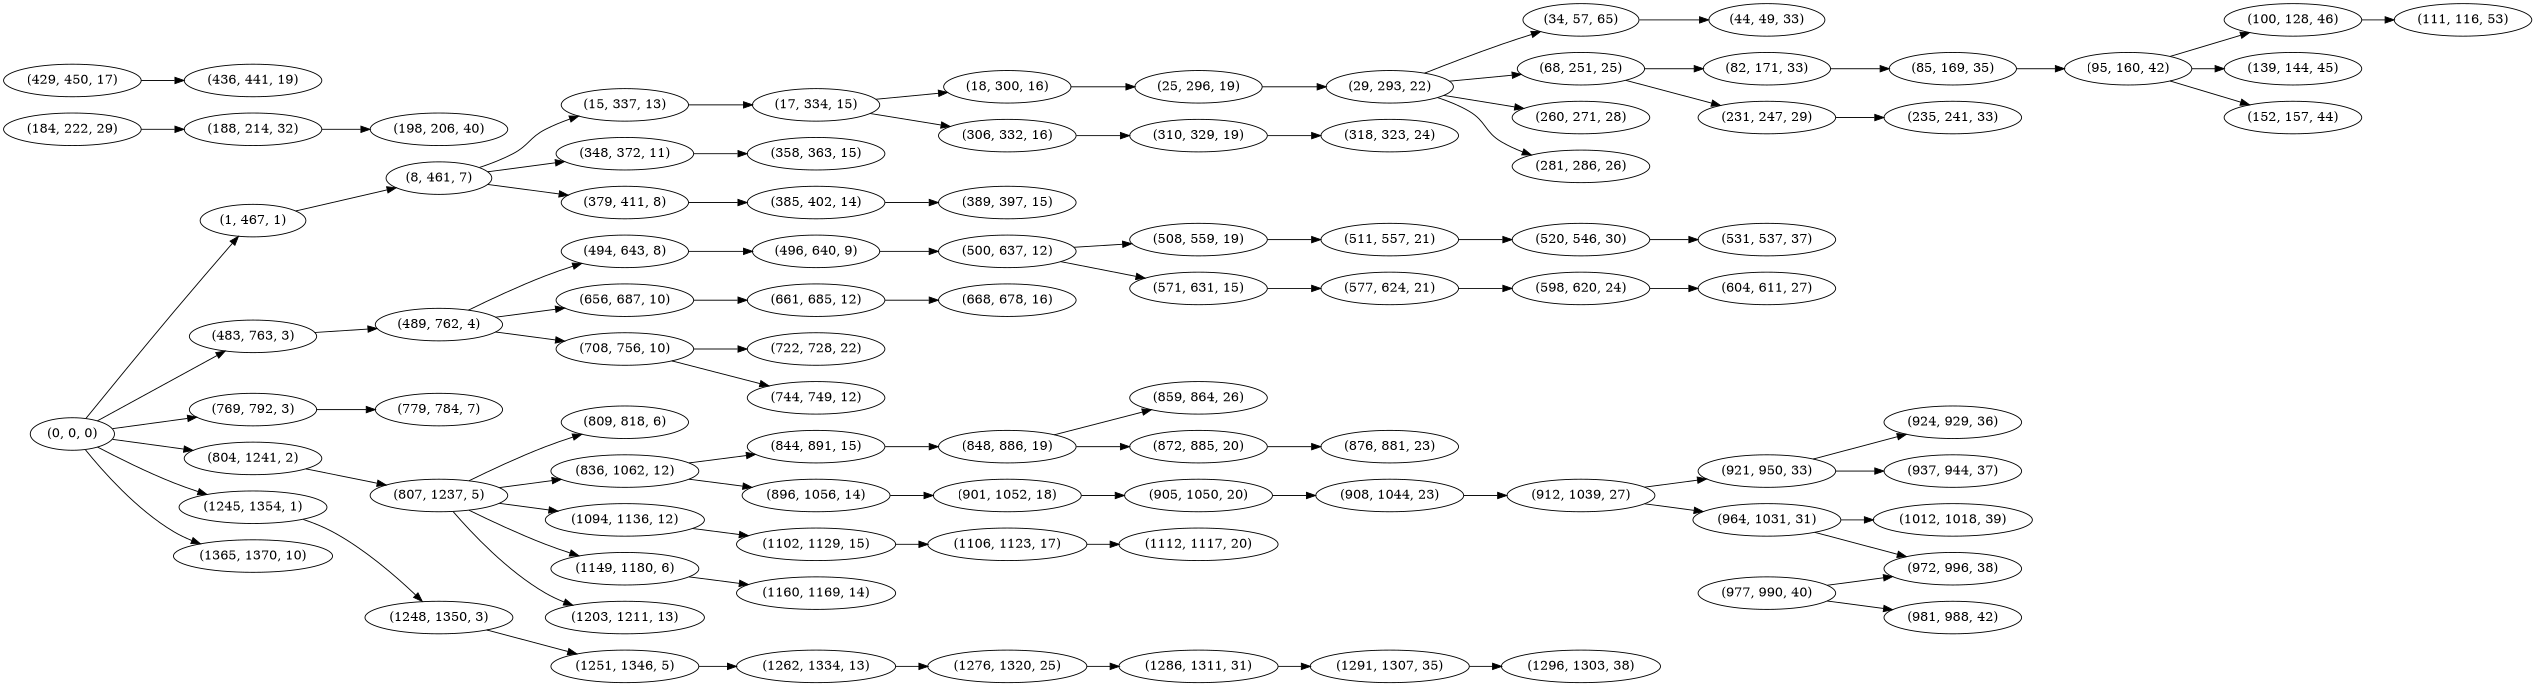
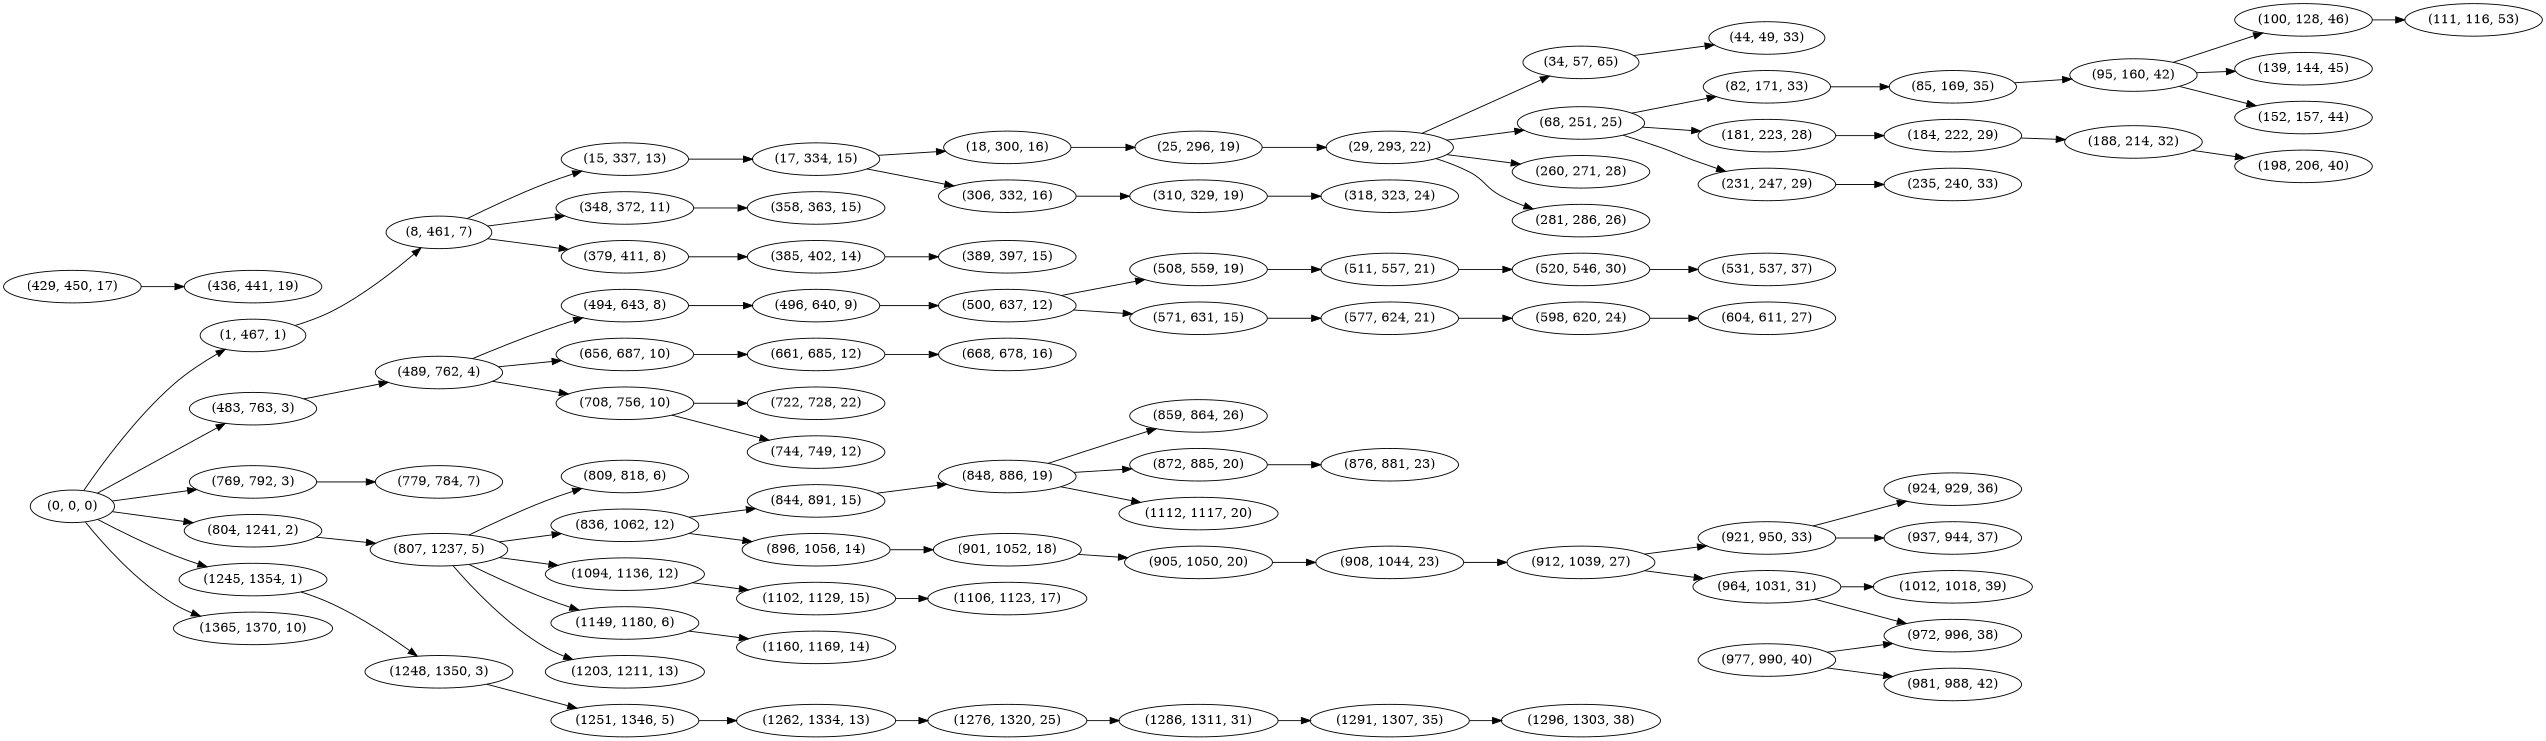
  digraph {
    rankdir=LR
    "(0, 0, 0)"
    "(1, 467, 1)"
    "(483, 763, 3)"
    "(769, 792, 3)"
    "(804, 1241, 2)"
    "(1245, 1354, 1)"
    "(1365, 1370, 10)"
    "(8, 461, 7)"
    "(489, 762, 4)"
    "(779, 784, 7)"
    "(807, 1237, 5)"
    "(1248, 1350, 3)"
    "(15, 337, 13)"
    "(348, 372, 11)"
    "(379, 411, 8)"
    "(17, 334, 15)"
    "(358, 363, 15)"
    "(385, 402, 14)"
    "(18, 300, 16)"
    "(306, 332, 16)"
    "(25, 296, 19)"
    "(310, 329, 19)"
    "(29, 293, 22)"
    n24 [label="(34, 57, 65)"]
    "(68, 251, 25)"
    "(260, 271, 28)"
    "(281, 286, 26)"
    "(44, 49, 33)"
    "(82, 171, 33)"
+   "(181, 223, 28)"
    "(231, 247, 29)"
    "(85, 169, 35)"
    "(184, 222, 29)"
-   "(235, 240, 33)" [label="(235, 241, 33)"]
+   "(235, 240, 33)"
    "(95, 160, 42)"
    "(100, 128, 46)"
    "(139, 144, 45)"
    "(152, 157, 44)"
    "(111, 116, 53)"
    "(188, 214, 32)"
    "(198, 206, 40)"
    "(318, 323, 24)"
    "(389, 397, 15)"
    "(429, 450, 17)"
    "(436, 441, 19)"
    "(494, 643, 8)"
    "(656, 687, 10)"
    "(708, 756, 10)"
    "(496, 640, 9)"
    "(661, 685, 12)"
    "(722, 728, 22)"
    "(744, 749, 12)"
    "(500, 637, 12)"
    "(508, 559, 19)"
    "(571, 631, 15)"
    "(511, 557, 21)"
    "(577, 624, 21)"
    "(520, 546, 30)"
    "(531, 537, 37)"
    "(598, 620, 24)"
    "(604, 611, 27)"
    "(668, 678, 16)"
    "(809, 818, 6)"
    "(836, 1062, 12)"
    "(1094, 1136, 12)"
    "(1149, 1180, 6)"
    "(1203, 1211, 13)"
    "(844, 891, 15)"
    "(896, 1056, 14)"
    "(1102, 1129, 15)"
    "(1160, 1169, 14)"
    "(848, 886, 19)"
    "(901, 1052, 18)"
    "(859, 864, 26)"
    "(872, 885, 20)"
    "(876, 881, 23)"
    "(905, 1050, 20)"
    "(908, 1044, 23)"
    "(912, 1039, 27)"
    "(921, 950, 33)"
    "(964, 1031, 31)"
    "(924, 929, 36)"
    "(937, 944, 37)"
    "(972, 996, 38)"
    "(1012, 1018, 39)"
    "(977, 990, 40)"
    "(981, 988, 42)"
    "(1106, 1123, 17)"
    "(1112, 1117, 20)"
    "(1251, 1346, 5)"
    "(1262, 1334, 13)"
    "(1276, 1320, 25)"
    "(1286, 1311, 31)"
    "(1291, 1307, 35)"
    "(1296, 1303, 38)"
    "(0, 0, 0)" -> "(1, 467, 1)"
    "(0, 0, 0)" -> "(483, 763, 3)"
    "(0, 0, 0)" -> "(769, 792, 3)"
    "(0, 0, 0)" -> "(804, 1241, 2)"
    "(0, 0, 0)" -> "(1245, 1354, 1)"
    "(0, 0, 0)" -> "(1365, 1370, 10)"
    "(1, 467, 1)" -> "(8, 461, 7)"
    "(483, 763, 3)" -> "(489, 762, 4)"
    "(769, 792, 3)" -> "(779, 784, 7)"
    "(804, 1241, 2)" -> "(807, 1237, 5)"
    "(1245, 1354, 1)" -> "(1248, 1350, 3)"
    "(8, 461, 7)" -> "(15, 337, 13)"
    "(8, 461, 7)" -> "(348, 372, 11)"
    "(8, 461, 7)" -> "(379, 411, 8)"
    "(489, 762, 4)" -> "(494, 643, 8)"
    "(489, 762, 4)" -> "(656, 687, 10)"
    "(489, 762, 4)" -> "(708, 756, 10)"
    "(807, 1237, 5)" -> "(809, 818, 6)"
    "(807, 1237, 5)" -> "(836, 1062, 12)"
    "(807, 1237, 5)" -> "(1094, 1136, 12)"
    "(807, 1237, 5)" -> "(1149, 1180, 6)"
    "(807, 1237, 5)" -> "(1203, 1211, 13)"
    "(1248, 1350, 3)" -> "(1251, 1346, 5)"
    "(15, 337, 13)" -> "(17, 334, 15)"
    "(348, 372, 11)" -> "(358, 363, 15)"
    "(379, 411, 8)" -> "(385, 402, 14)"
    "(17, 334, 15)" -> "(18, 300, 16)"
    "(17, 334, 15)" -> "(306, 332, 16)"
    "(385, 402, 14)" -> "(389, 397, 15)"
    "(18, 300, 16)" -> "(25, 296, 19)"
    "(306, 332, 16)" -> "(310, 329, 19)"
    "(25, 296, 19)" -> "(29, 293, 22)"
    "(310, 329, 19)" -> "(318, 323, 24)"
    "(29, 293, 22)" -> n24
    "(29, 293, 22)" -> "(68, 251, 25)"
    "(29, 293, 22)" -> "(260, 271, 28)"
    "(29, 293, 22)" -> "(281, 286, 26)"
    n24 -> "(44, 49, 33)"
    "(68, 251, 25)" -> "(82, 171, 33)"
+   "(68, 251, 25)" -> "(181, 223, 28)"
    "(68, 251, 25)" -> "(231, 247, 29)"
    "(82, 171, 33)" -> "(85, 169, 35)"
+   "(181, 223, 28)" -> "(184, 222, 29)"
    "(231, 247, 29)" -> "(235, 240, 33)"
    "(85, 169, 35)" -> "(95, 160, 42)"
    "(184, 222, 29)" -> "(188, 214, 32)"
    "(95, 160, 42)" -> "(100, 128, 46)"
    "(95, 160, 42)" -> "(139, 144, 45)"
    "(95, 160, 42)" -> "(152, 157, 44)"
    "(100, 128, 46)" -> "(111, 116, 53)"
    "(188, 214, 32)" -> "(198, 206, 40)"
    "(429, 450, 17)" -> "(436, 441, 19)"
    "(494, 643, 8)" -> "(496, 640, 9)"
    "(656, 687, 10)" -> "(661, 685, 12)"
    "(708, 756, 10)" -> "(722, 728, 22)"
    "(708, 756, 10)" -> "(744, 749, 12)"
    "(496, 640, 9)" -> "(500, 637, 12)"
    "(661, 685, 12)" -> "(668, 678, 16)"
    "(500, 637, 12)" -> "(508, 559, 19)"
    "(500, 637, 12)" -> "(571, 631, 15)"
    "(508, 559, 19)" -> "(511, 557, 21)"
    "(571, 631, 15)" -> "(577, 624, 21)"
    "(511, 557, 21)" -> "(520, 546, 30)"
    "(577, 624, 21)" -> "(598, 620, 24)"
    "(520, 546, 30)" -> "(531, 537, 37)"
    "(598, 620, 24)" -> "(604, 611, 27)"
    "(836, 1062, 12)" -> "(844, 891, 15)"
    "(836, 1062, 12)" -> "(896, 1056, 14)"
    "(1094, 1136, 12)" -> "(1102, 1129, 15)"
    "(1149, 1180, 6)" -> "(1160, 1169, 14)"
    "(844, 891, 15)" -> "(848, 886, 19)"
    "(896, 1056, 14)" -> "(901, 1052, 18)"
    "(1102, 1129, 15)" -> "(1106, 1123, 17)"
    "(848, 886, 19)" -> "(859, 864, 26)"
    "(848, 886, 19)" -> "(872, 885, 20)"
    "(901, 1052, 18)" -> "(905, 1050, 20)"
    "(872, 885, 20)" -> "(876, 881, 23)"
    "(905, 1050, 20)" -> "(908, 1044, 23)"
    "(908, 1044, 23)" -> "(912, 1039, 27)"
    "(912, 1039, 27)" -> "(921, 950, 33)"
    "(912, 1039, 27)" -> "(964, 1031, 31)"
    "(921, 950, 33)" -> "(924, 929, 36)"
    "(921, 950, 33)" -> "(937, 944, 37)"
    "(964, 1031, 31)" -> "(972, 996, 38)"
    "(964, 1031, 31)" -> "(1012, 1018, 39)"
    "(977, 990, 40)" -> "(972, 996, 38)"
    "(977, 990, 40)" -> "(981, 988, 42)"
-   "(1106, 1123, 17)" -> "(1112, 1117, 20)"
+   "(848, 886, 19)" -> "(1112, 1117, 20)"
    "(1251, 1346, 5)" -> "(1262, 1334, 13)"
    "(1262, 1334, 13)" -> "(1276, 1320, 25)"
    "(1276, 1320, 25)" -> "(1286, 1311, 31)"
    "(1286, 1311, 31)" -> "(1291, 1307, 35)"
    "(1291, 1307, 35)" -> "(1296, 1303, 38)"
  }
